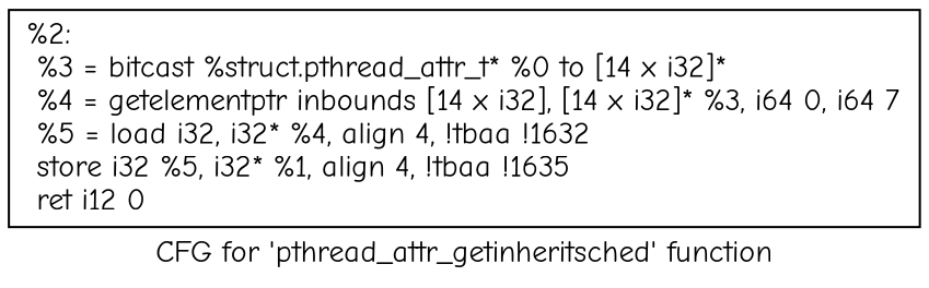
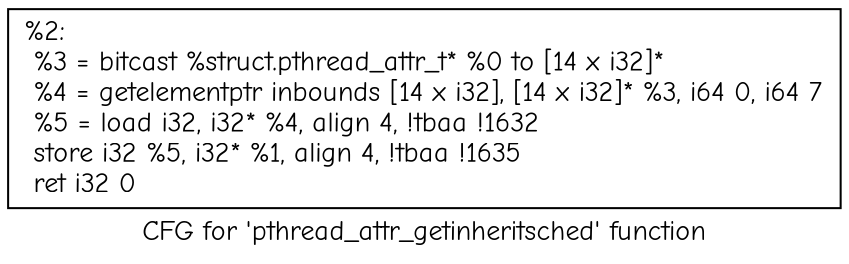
  digraph {
    label="CFG for 'pthread_attr_getinheritsched' function"
    fontname="Comic Neue"
-   n1 [label="{%2:\l  %3 = bitcast %struct.pthread_attr_t* %0 to [14 x i32]*\l  %4 = getelementptr inbounds [14 x i32], [14 x i32]* %3, i64 0, i64 7\l  %5 = load i32, i32* %4, align 4, !tbaa !1632\l  store i32 %5, i32* %1, align 4, !tbaa !1635\l  ret i12 0\l}" shape=record fontname="Comic Neue"]
+   n1 [label="{%2:\l  %3 = bitcast %struct.pthread_attr_t* %0 to [14 x i32]*\l  %4 = getelementptr inbounds [14 x i32], [14 x i32]* %3, i64 0, i64 7\l  %5 = load i32, i32* %4, align 4, !tbaa !1632\l  store i32 %5, i32* %1, align 4, !tbaa !1635\l  ret i32 0\l}" shape=record fontname="Comic Neue"]
  }
